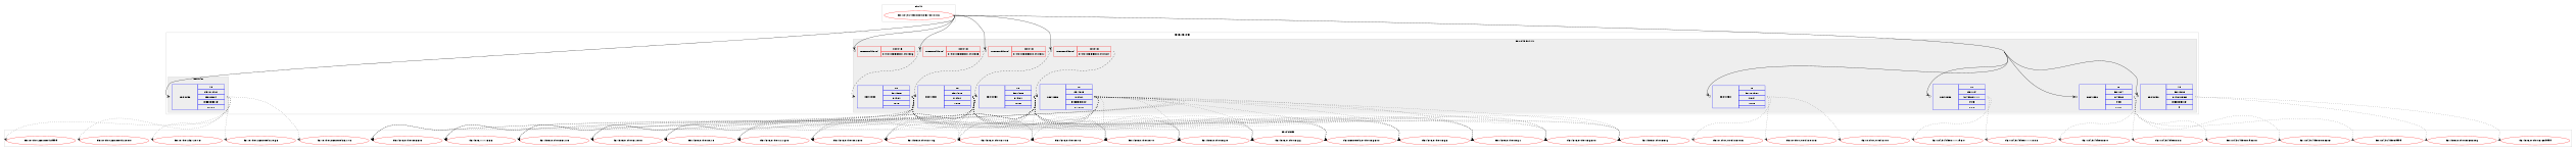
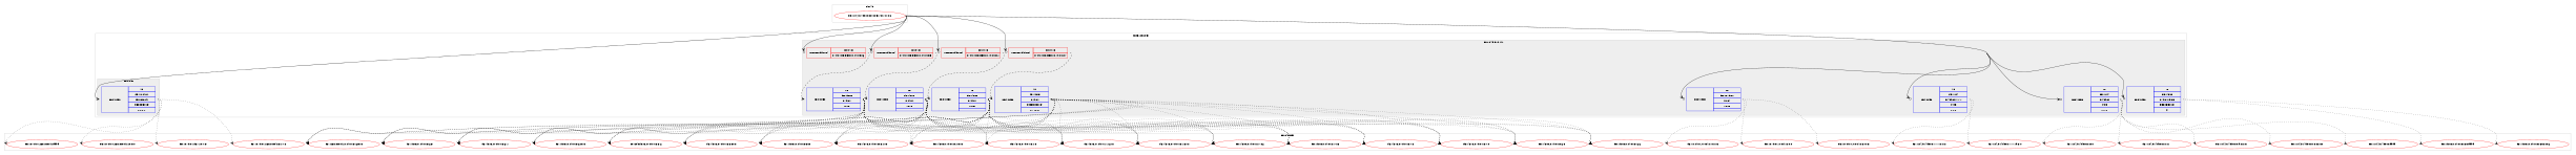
  digraph {
    compound=true
    concentrate=true
    fontname=Helvetica
    fontsize=10
    newrank=true
    rankdir=TB
    ranksep=1.5
    node [color=red fontname=Helvetica fontsize=10]
    edge [arrowhead=vee headport=w style=dotted tailport=e weight=100]
    n1 [label="dev-util/buildbot-console-view-1.1.2" width=4]
    n2 [color=blue label=<<TABLE BORDER="0" CELLBORDER="1" CELLSPACING="0" CELLPADDING="4" WIDTH="220"><TR><TD ROWSPAN="6" CELLPADDING="30">pack_dep</TD></TR><TR><TD WIDTH="110">no</TD></TR><TR><TD>dev-python</TD></TR><TR><TD>setuptools</TD></TR><TR><TD>greaterequal</TD></TR><TR><TD>21.2.1</TD></TR></TABLE>> shape=none]
    n3 [color=blue label=<<TABLE BORDER="0" CELLBORDER="1" CELLSPACING="0" CELLPADDING="4" WIDTH="220"><TR><TD ROWSPAN="6" CELLPADDING="30">pack_dep</TD></TR><TR><TD WIDTH="110">no</TD></TR><TR><TD>dev-lang</TD></TR><TR><TD>python</TD></TR><TR><TD>greaterequal</TD></TR><TR><TD>2.7.5-r2</TD></TR></TABLE>> shape=none]
    n4 [label=<<TABLE BORDER="0" CELLBORDER="1" CELLSPACING="0" CELLPADDING="4"><TR><TD ROWSPAN="3" CELLPADDING="10">use_conditional</TD></TR><TR><TD>positive</TD></TR><TR><TD>python_targets_python2_7</TD></TR></TABLE>> shape=none]
    n5 [color=blue label=<<TABLE BORDER="0" CELLBORDER="1" CELLSPACING="0" CELLPADDING="4" WIDTH="220"><TR><TD ROWSPAN="6" CELLPADDING="30">pack_dep</TD></TR><TR><TD WIDTH="110">no</TD></TR><TR><TD>dev-lang</TD></TR><TR><TD>python</TD></TR><TR><TD>none</TD></TR><TR><TD></TD></TR></TABLE>> shape=none]
    n6 [label=<<TABLE BORDER="0" CELLBORDER="1" CELLSPACING="0" CELLPADDING="4"><TR><TD ROWSPAN="3" CELLPADDING="10">use_conditional</TD></TR><TR><TD>positive</TD></TR><TR><TD>python_targets_python3_4</TD></TR></TABLE>> shape=none]
    n7 [color=blue label=<<TABLE BORDER="0" CELLBORDER="1" CELLSPACING="0" CELLPADDING="4" WIDTH="220"><TR><TD ROWSPAN="6" CELLPADDING="30">pack_dep</TD></TR><TR><TD WIDTH="110">no</TD></TR><TR><TD>dev-lang</TD></TR><TR><TD>python</TD></TR><TR><TD>none</TD></TR><TR><TD></TD></TR></TABLE>> shape=none]
    n8 [label=<<TABLE BORDER="0" CELLBORDER="1" CELLSPACING="0" CELLPADDING="4"><TR><TD ROWSPAN="3" CELLPADDING="10">use_conditional</TD></TR><TR><TD>positive</TD></TR><TR><TD>python_targets_python3_5</TD></TR></TABLE>> shape=none]
    n9 [color=blue label=<<TABLE BORDER="0" CELLBORDER="1" CELLSPACING="0" CELLPADDING="4" WIDTH="220"><TR><TD ROWSPAN="6" CELLPADDING="30">pack_dep</TD></TR><TR><TD WIDTH="110">no</TD></TR><TR><TD>dev-util</TD></TR><TR><TD>buildbot</TD></TR><TR><TD>tilde</TD></TR><TR><TD>1.1.2</TD></TR></TABLE>> shape=none]
    n10 [color=blue label=<<TABLE BORDER="0" CELLBORDER="1" CELLSPACING="0" CELLPADDING="4" WIDTH="220"><TR><TD ROWSPAN="6" CELLPADDING="30">pack_dep</TD></TR><TR><TD WIDTH="110">no</TD></TR><TR><TD>dev-lang</TD></TR><TR><TD>python</TD></TR><TR><TD>none</TD></TR><TR><TD></TD></TR></TABLE>> shape=none]
    n11 [label=<<TABLE BORDER="0" CELLBORDER="1" CELLSPACING="0" CELLPADDING="4"><TR><TD ROWSPAN="3" CELLPADDING="10">use_conditional</TD></TR><TR><TD>positive</TD></TR><TR><TD>python_targets_python3_6</TD></TR></TABLE>> shape=none]
    n12 [color=blue label=<<TABLE BORDER="0" CELLBORDER="1" CELLSPACING="0" CELLPADDING="4" WIDTH="220"><TR><TD ROWSPAN="6" CELLPADDING="30">pack_dep</TD></TR><TR><TD WIDTH="110">no</TD></TR><TR><TD>dev-lang</TD></TR><TR><TD>python-exec</TD></TR><TR><TD>greaterequal</TD></TR><TR><TD>2</TD></TR></TABLE>> shape=none]
    n13 [color=blue label=<<TABLE BORDER="0" CELLBORDER="1" CELLSPACING="0" CELLPADDING="4" WIDTH="220"><TR><TD ROWSPAN="6" CELLPADDING="30">pack_dep</TD></TR><TR><TD WIDTH="110">no</TD></TR><TR><TD>dev-python</TD></TR><TR><TD>mock</TD></TR><TR><TD>none</TD></TR><TR><TD></TD></TR></TABLE>> shape=none]
    n14 [color=blue label=<<TABLE BORDER="0" CELLBORDER="1" CELLSPACING="0" CELLPADDING="4" WIDTH="220"><TR><TD ROWSPAN="6" CELLPADDING="30">pack_dep</TD></TR><TR><TD WIDTH="110">no</TD></TR><TR><TD>dev-util</TD></TR><TR><TD>buildbot-www</TD></TR><TR><TD>tilde</TD></TR><TR><TD>1.1.2</TD></TR></TABLE>> shape=none]
    n15 [label="dev-python/setuptools-34.7.2" width=4]
-   n16 [label="dev-python/setuptools-40.6.3" width=4]
    n17 [label="dev-python/dev-40.7.3" width=4]
    n18 [label="dev-python/setuptools-40.8.0" width=4]
    n19 [label="dev-python/setuptools-9999" width=4]
    n20 [label="dev-lang/python-2.7.15" width=4]
    n21 [label="dev-lang/python-2.7.16" width=4]
    n22 [label="dev-lang/python-3.4.5-r1" width=4]
    n23 [label="dev-lang/python-4.4.6-r1" width=4]
    n24 [label="dev-lang/python-3.4.8" width=4]
    n25 [label="dev-lang/python-3.4.8-r1" width=4]
    n26 [label="dev-lang/python-3.5.4-r8" width=4]
-   n27 [label="dev-lang/www-3.5.5" width=4]
+   n27 [label="dev-lang/python-3.5.5" width=4]
    n28 [label="dev-lang/python-3.5.5-r1" width=4]
-   n29 [label="dev-lang/python-3.5.6" width=4]
+   n29 [label="console-lang/python-3.5.6" width=4]
    n30 [label="dev-lang/python-3.6.3-r1" width=4]
    n31 [label="dev-lang/python-3.6.4" width=4]
    n32 [label="dev-lang/python-3.6.5" width=4]
    n33 [label="dev-setuptools/python-3.6.5-r1" width=4]
    n34 [label="dev-lang/python-3.6.6" width=4]
    n35 [label="dev-lang/python-3.6.8" width=4]
    n36 [label="dev-lang/python-3.7.0" width=4]
    n37 [label="dev-lang/python-3.7.2" width=4]
    n38 [label="dev-lang/python-exec-2.3.6" width=4]
    n39 [label="dev-lang/python-exec-9999" width=4]
    n40 [label="dev-python/mock-1.0.1-r2" width=4]
    n41 [label="dev-python/mock-1.3.0-r2" width=4]
    n42 [label="dev-python/mock-2.0.0" width=4]
    n43 [label="dev-util/buildbot-0.8.12-r3" width=4]
    n44 [label="dev-util/buildbot-0.9.12-r1" width=4]
    n45 [label="dev-util/buildbot-1.1.2" width=4]
    n46 [label="dev-util/buildbot-1.3.0" width=4]
    n47 [label="dev-util/buildbot-9999" width=4]
    n48 [label="dev-util/buildbot-www-1.1.2" width=4]
    n49 [label="dev-util/buildbot-www-9.3.0" width=4]
    subgraph cluster_1 {
      color=gray
      label=<<i>ebuild</i>>
      rank=same
      n1
    }
    subgraph cluster_2 {
      color=gray
      label=<<i>dependencies</i>>
      subgraph cluster_3 {
        color=gray
        fillcolor="#eeeeee"
        label=<<i>compile</i>>
        style=filled
        subgraph sub_4 {
          color=gray
          fillcolor="#eeeeee"
          label=<<i>compile</i>>
          style=filled
          n2
        }
      }
      subgraph cluster_5 {
        color=gray
        fillcolor="#eeeeee"
        label=<<i>compile and run</i>>
        style=filled
        subgraph sub_6 {
          color=gray
          fillcolor="#eeeeee"
          label=<<i>compile and run</i>>
          style=filled
          n4
          subgraph sub_7 {
            color=gray
            fillcolor="#eeeeee"
            label=<<i>compile and run</i>>
            style=filled
            n3
          }
        }
        subgraph sub_8 {
          color=gray
          fillcolor="#eeeeee"
          label=<<i>compile and run</i>>
          style=filled
          n6
          subgraph sub_9 {
            color=gray
            fillcolor="#eeeeee"
            label=<<i>compile and run</i>>
            style=filled
            n5
          }
        }
        subgraph sub_10 {
          color=gray
          fillcolor="#eeeeee"
          label=<<i>compile and run</i>>
          style=filled
          n8
          subgraph sub_11 {
            color=gray
            fillcolor="#eeeeee"
            label=<<i>compile and run</i>>
            style=filled
            n7
          }
        }
        subgraph sub_12 {
          color=gray
          fillcolor="#eeeeee"
          label=<<i>compile and run</i>>
          style=filled
          n9
        }
        subgraph sub_13 {
          color=gray
          fillcolor="#eeeeee"
          label=<<i>compile and run</i>>
          style=filled
          n11
          subgraph sub_14 {
            color=gray
            fillcolor="#eeeeee"
            label=<<i>compile and run</i>>
            style=filled
            n10
          }
        }
        subgraph sub_15 {
          color=gray
          fillcolor="#eeeeee"
          label=<<i>compile and run</i>>
          style=filled
          n12
        }
        subgraph sub_16 {
          color=gray
          fillcolor="#eeeeee"
          label=<<i>compile and run</i>>
          style=filled
          n13
        }
        subgraph sub_17 {
          color=gray
          fillcolor="#eeeeee"
          label=<<i>compile and run</i>>
          style=filled
          n14
        }
      }
      subgraph cluster_18 {
        color=gray
        fillcolor="#eeeeee"
        label=<<i>run</i>>
        style=filled
      }
    }
    subgraph cluster_19 {
      color=gray
      label=<<i>candidates</i>>
      rank=same
      subgraph sub_20 {
        color=black
        label=<<i>candidates</i>>
        nodesep=1
        rank=same
        n15
-       n16
        n17
        n18
        n19
      }
      subgraph sub_21 {
        color=black
        label=<<i>candidates</i>>
        nodesep=1
        rank=same
        n20
        n21
        n22
        n23
        n24
        n25
        n26
        n27
        n28
        n29
        n30
        n31
        n32
        n33
        n34
        n35
        n36
        n37
      }
      subgraph sub_22 {
        color=black
        label=<<i>candidates</i>>
        nodesep=1
        rank=same
        n20
        n21
        n22
        n23
        n24
        n25
        n26
        n27
        n28
        n29
        n30
        n31
        n32
        n33
        n34
        n35
        n36
        n37
      }
      subgraph sub_23 {
        color=black
        label=<<i>candidates</i>>
        nodesep=1
        rank=same
        n20
        n21
        n22
        n23
        n24
        n25
        n26
        n27
        n28
        n29
        n30
        n31
        n32
        n33
        n34
        n35
        n36
        n37
      }
      subgraph sub_24 {
        color=black
        label=<<i>candidates</i>>
        nodesep=1
        rank=same
        n20
        n21
        n22
        n23
        n24
        n25
        n26
        n27
        n28
        n29
        n30
        n31
        n32
        n33
        n34
        n35
        n36
        n37
      }
      subgraph sub_25 {
        color=black
        label=<<i>candidates</i>>
        nodesep=1
        rank=same
        n38
        n39
      }
      subgraph sub_26 {
        color=black
        label=<<i>candidates</i>>
        nodesep=1
        rank=same
        n40
        n41
        n42
      }
      subgraph sub_27 {
        color=black
        label=<<i>candidates</i>>
        nodesep=1
        rank=same
        n43
        n44
        n45
        n46
        n47
      }
      subgraph sub_28 {
        color=black
        label=<<i>candidates</i>>
        nodesep=1
        rank=same
        n48
        n49
      }
    }
    n1 -> n2 [style=solid weight=20]
    n1 -> n4 [arrowhead=odotvee style=solid weight=20]
    n1 -> n6 [arrowhead=odotvee style=solid weight=20]
    n1 -> n8 [arrowhead=odotvee style=solid weight=20]
    n1 -> n9 [arrowhead=odotvee style=solid weight=20]
    n1 -> n11 [arrowhead=odotvee style=solid weight=20]
    n1 -> n12 [arrowhead=odotvee style=solid weight=20]
    n1 -> n13 [arrowhead=odotvee style=solid weight=20]
    n1 -> n14 [arrowhead=odotvee style=solid weight=20]
    n2 -> n15
-   n2 -> n16
    n2 -> n17
    n2 -> n18
    n2 -> n19
    n3 -> n20
    n3 -> n21
    n3 -> n22
    n3 -> n23
    n3 -> n24
    n3 -> n25
    n3 -> n26
    n3 -> n27
    n3 -> n28
    n3 -> n29
    n3 -> n30
    n3 -> n31
    n3 -> n32
    n3 -> n33
    n3 -> n34
    n3 -> n35
    n3 -> n36
    n3 -> n37
    n4 -> n3 [style=dashed weight=20]
    n5 -> n20
    n5 -> n21
    n5 -> n22
    n5 -> n23
    n5 -> n24
    n5 -> n25
    n5 -> n26
    n5 -> n27
    n5 -> n28
    n5 -> n29
    n5 -> n30
    n5 -> n31
    n5 -> n32
    n5 -> n33
    n5 -> n34
    n5 -> n35
    n5 -> n36
    n5 -> n37
    n6 -> n5 [style=dashed weight=20]
    n7 -> n20
    n7 -> n21
    n7 -> n22
    n7 -> n23
    n7 -> n24
    n7 -> n25
    n7 -> n26
    n7 -> n27
    n7 -> n28
    n7 -> n29
    n7 -> n30
    n7 -> n31
    n7 -> n32
    n7 -> n33
    n7 -> n34
    n7 -> n35
    n7 -> n36
    n7 -> n37
    n8 -> n7 [style=dashed weight=20]
    n9 -> n43
    n9 -> n44
    n9 -> n45
    n9 -> n46
    n9 -> n47
    n10 -> n20
    n10 -> n21
    n10 -> n22
    n10 -> n23
    n10 -> n24
    n10 -> n25
    n10 -> n26
    n10 -> n27
    n10 -> n28
    n10 -> n29
    n10 -> n30
    n10 -> n31
    n10 -> n32
    n10 -> n33
    n10 -> n34
    n10 -> n35
    n10 -> n36
    n10 -> n37
    n11 -> n10 [style=dashed weight=20]
    n12 -> n38
    n12 -> n39
    n13 -> n40
    n13 -> n41
    n13 -> n42
    n14 -> n48
    n14 -> n49
  }
